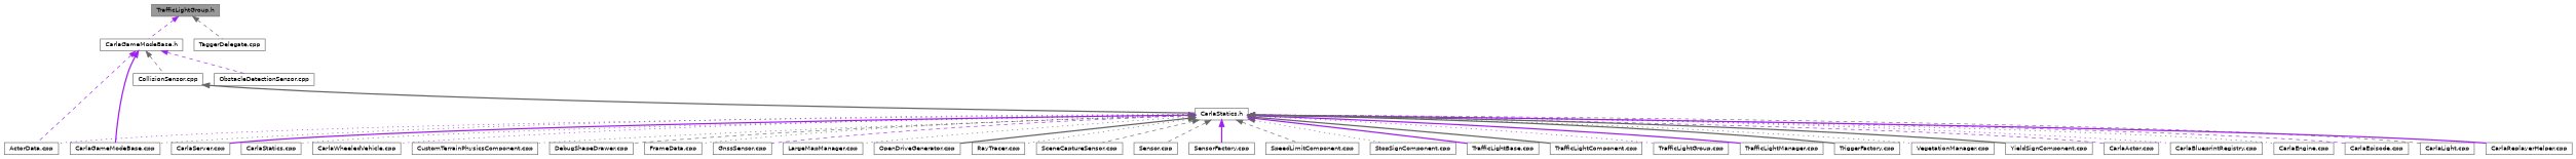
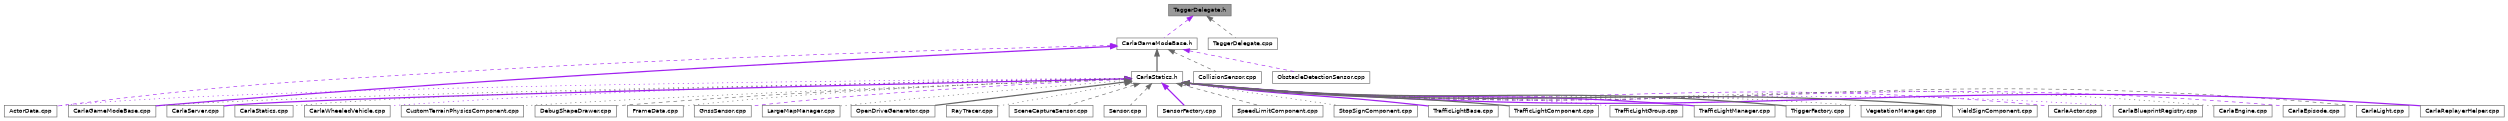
  digraph {
    node [color=grey40 fillcolor=white fontname=Helvetica fontsize=10 shape=box style=filled]
    edge [color=gray40 dir=back fontname=Helvetica fontsize=10 labelfontname=Helvetica labelfontsize=10 style=dashed]
-   n1 [color=gray40 fillcolor=grey60 fontcolor=black height=0.2 label="TrafficLightGroup.h" width=0.4]
+   n1 [color=gray40 fillcolor=grey60 fontcolor=black height=0.2 label="TaggerDelegate.h" width=0.4]
    n2 [height=0.2 label="CarlaGameModeBase.h" width=0.4]
    n3 [height=0.2 label="TaggerDelegate.cpp" width=0.4]
    n4 [height=0.2 label="ActorData.cpp" width=0.4]
    n5 [height=0.2 label="CarlaGameModeBase.cpp" width=0.4]
    n6 [height=0.2 label="CarlaStatics.h" width=0.4]
    n7 [height=0.2 label="CollisionSensor.cpp" width=0.4]
    n8 [height=0.2 label="ObstacleDetectionSensor.cpp" width=0.4]
    n9 [height=0.2 label="CarlaActor.cpp" width=0.4]
    n10 [height=0.2 label="CarlaBlueprintRegistry.cpp" width=0.4]
    n11 [height=0.2 label="CarlaEngine.cpp" width=0.4]
    n12 [height=0.2 label="CarlaEpisode.cpp" width=0.4]
    n13 [height=0.2 label="CarlaLight.cpp" width=0.4]
    n14 [height=0.2 label="CarlaReplayerHelper.cpp" width=0.4]
    n15 [height=0.2 label="CarlaServer.cpp" width=0.4]
    n16 [height=0.2 label="CarlaStatics.cpp" width=0.4]
    n17 [height=0.2 label="CarlaWheeledVehicle.cpp" width=0.4]
    n18 [height=0.2 label="CustomTerrainPhysicsComponent.cpp" width=0.4]
    n19 [height=0.2 label="DebugShapeDrawer.cpp" width=0.4]
    n20 [height=0.2 label="FrameData.cpp" width=0.4]
    n21 [height=0.2 label="GnssSensor.cpp" width=0.4]
    n22 [height=0.2 label="LargeMapManager.cpp" width=0.4]
    n23 [height=0.2 label="OpenDriveGenerator.cpp" width=0.4]
    n24 [height=0.2 label="RayTracer.cpp" width=0.4]
    n25 [height=0.2 label="SceneCaptureSensor.cpp" width=0.4]
    n26 [height=0.2 label="Sensor.cpp" width=0.4]
    n27 [height=0.2 label="SensorFactory.cpp" width=0.4]
    n28 [height=0.2 label="SpeedLimitComponent.cpp" width=0.4]
    n29 [height=0.2 label="StopSignComponent.cpp" width=0.4]
    n30 [height=0.2 label="TrafficLightBase.cpp" width=0.4]
    n31 [height=0.2 label="TrafficLightComponent.cpp" width=0.4]
    n32 [height=0.2 label="TrafficLightGroup.cpp" width=0.4]
    n33 [height=0.2 label="TrafficLightManager.cpp" width=0.4]
    n34 [height=0.2 label="TriggerFactory.cpp" width=0.4]
    n35 [height=0.2 label="VegetationManager.cpp" width=0.4]
    n36 [height=0.2 label="YieldSignComponent.cpp" width=0.4]
    n1 -> n2 [color=purple]
    n1 -> n3
    n2 -> n4 [color=purple]
    n2 -> n5 [color=purple style=bold]
-   n7 -> n6 [style=bold]
+   n2 -> n6 [style=bold]
    n2 -> n7
    n2 -> n8 [color=purple]
    n6 -> n4 [color=purple style=dotted]
    n6 -> n5 [style=dotted]
    n6 -> n9 [color=purple]
    n6 -> n10 [color=purple style=dotted]
    n6 -> n11 [style=dotted]
    n6 -> n12 [color=purple]
    n6 -> n13
    n6 -> n14 [color=purple style=bold]
    n6 -> n15 [color=purple style=bold]
    n6 -> n16 [style=dotted]
    n6 -> n17 [color=purple style=dotted]
    n6 -> n18 [style=dotted]
    n6 -> n19
    n6 -> n20 [style=dotted]
    n6 -> n21 [color=purple]
    n6 -> n22 [style=dotted]
    n6 -> n23 [style=bold]
    n6 -> n24 [style=dotted]
    n6 -> n25
    n6 -> n26
    n6 -> n27 [color=purple style=bold]
    n6 -> n28
    n6 -> n29 [style=dotted]
    n6 -> n30 [color=purple style=bold]
    n6 -> n31 [style=bold]
    n6 -> n32 [color=purple style=dotted]
    n6 -> n33 [color=purple style=bold]
    n6 -> n34 [style=bold]
    n6 -> n35 [style=dotted]
    n6 -> n36 [style=bold]
  }
